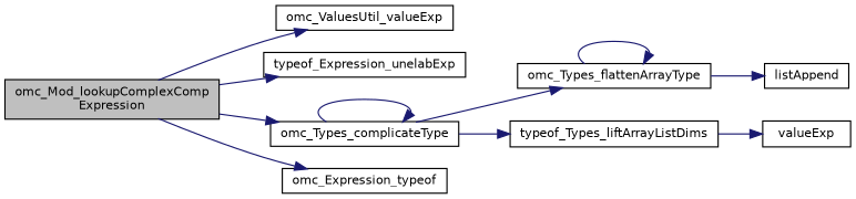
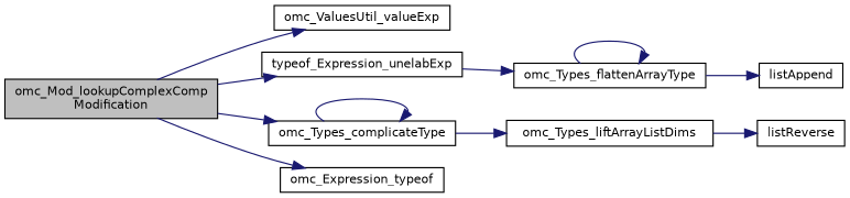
  digraph {
    rankdir=LR
    node [color=black fillcolor=white fontname=Helvetica fontsize=10 shape=record style=filled]
    edge [color=midnightblue fontname=Helvetica fontsize=10 labelfontname=Helvetica labelfontsize=10 style=solid]
-   n1 [fillcolor=grey75 fontcolor=black height=0.2 label="omc_Mod_lookupComplexComp\lExpression" width=0.4]
+   n1 [fillcolor=grey75 fontcolor=black height=0.2 label="omc_Mod_lookupComplexComp\lModification" width=0.4]
    n2 [height=0.2 label=omc_ValuesUtil_valueExp width=0.4]
    n3 [height=0.2 label=typeof_Expression_unelabExp width=0.4]
    n4 [height=0.2 label=omc_Types_complicateType width=0.4]
    n5 [height=0.2 label=omc_Expression_typeof width=0.4]
    n6 [height=0.2 label=omc_Types_flattenArrayType width=0.4]
-   n7 [height=0.2 label=typeof_Types_liftArrayListDims width=0.4]
+   n7 [height=0.2 label=omc_Types_liftArrayListDims width=0.4]
    n8 [height=0.2 label=listAppend width=0.4]
-   n9 [height=0.2 label=valueExp width=0.4]
+   n9 [height=0.2 label=listReverse width=0.4]
    n1 -> n2
    n1 -> n3
    n1 -> n4
    n1 -> n5
    n4 -> n4
-   n4 -> n6
+   n3 -> n6
    n4 -> n7
    n6 -> n6
    n6 -> n8
    n7 -> n9
  }
